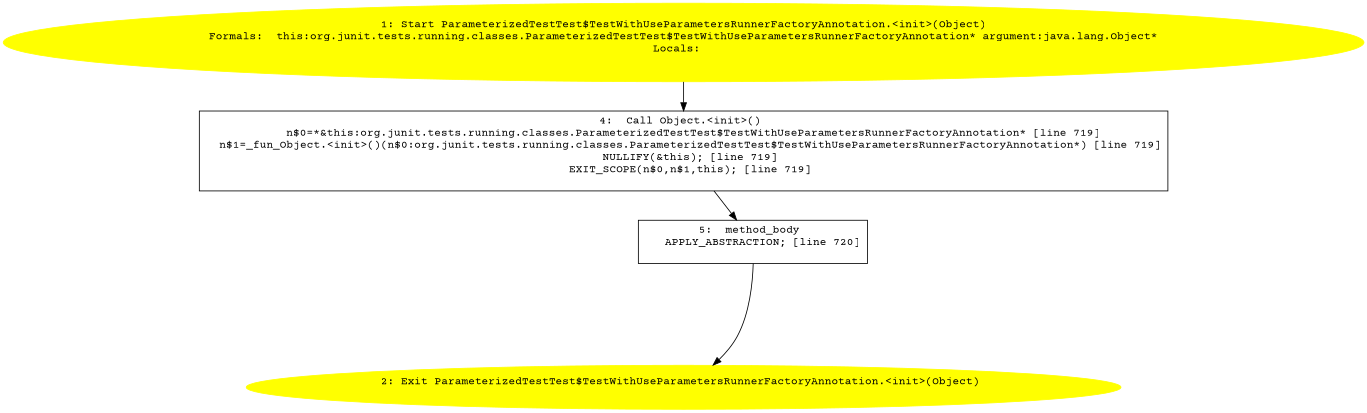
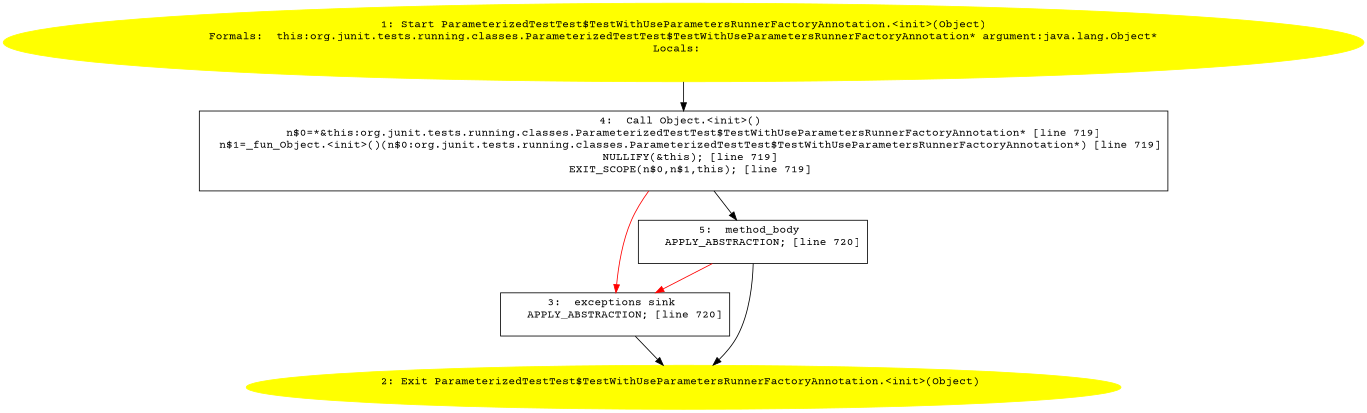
  digraph {
    fontname="Courier Prime"
    node [fontname="Courier Prime" shape=box]
    edge [fontname="Courier Prime"]
    n1 [color=yellow label="1: Start ParameterizedTestTest$TestWithUseParametersRunnerFactoryAnnotation.<init>(Object)\nFormals:  this:org.junit.tests.running.classes.ParameterizedTestTest$TestWithUseParametersRunnerFactoryAnnotation* argument:java.lang.Object*\nLocals:  \n  " style=filled shape=""]
    n2 [label="4:  Call Object.<init>() \n   n$0=*&this:org.junit.tests.running.classes.ParameterizedTestTest$TestWithUseParametersRunnerFactoryAnnotation* [line 719]\n  n$1=_fun_Object.<init>()(n$0:org.junit.tests.running.classes.ParameterizedTestTest$TestWithUseParametersRunnerFactoryAnnotation*) [line 719]\n  NULLIFY(&this); [line 719]\n  EXIT_SCOPE(n$0,n$1,this); [line 719]\n "]
+   n3 [label="3:  exceptions sink \n   APPLY_ABSTRACTION; [line 720]\n "]
    n4 [label="5:  method_body \n   APPLY_ABSTRACTION; [line 720]\n "]
    n5 [color=yellow label="2: Exit ParameterizedTestTest$TestWithUseParametersRunnerFactoryAnnotation.<init>(Object) \n  " style=filled shape=""]
    n1 -> n2
+   n2 -> n3 [color=red]
    n2 -> n4
+   n3 -> n5
+   n4 -> n3 [color=red]
    n4 -> n5
  }
